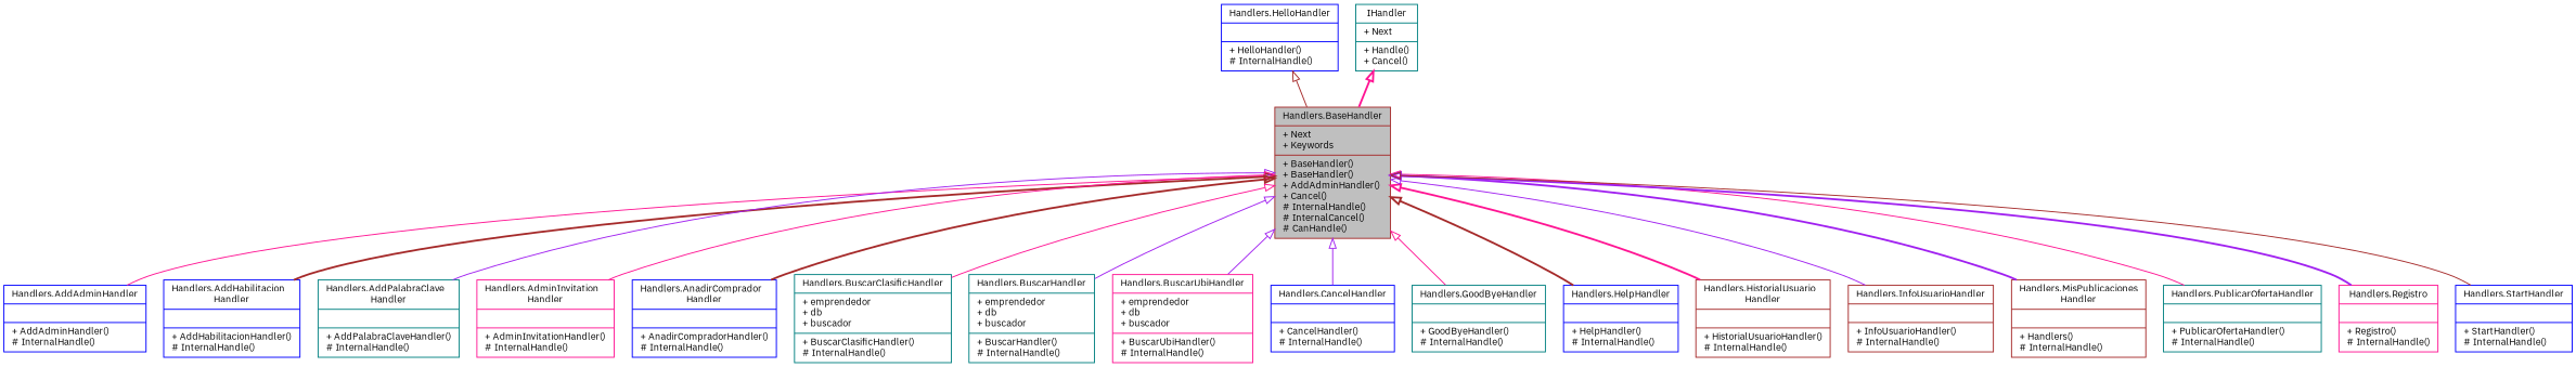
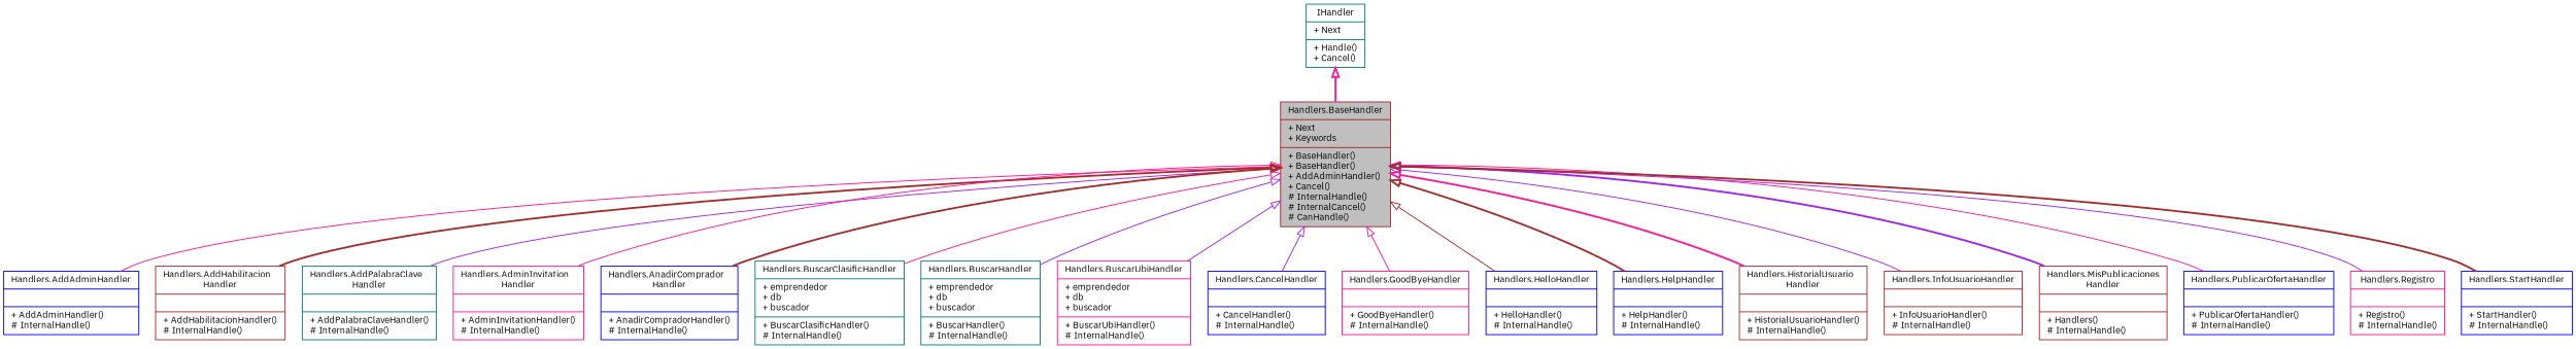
  digraph {
    fontname="IBM Plex Sans"
    node [color=blue fillcolor=white fontname="IBM Plex Sans" fontsize=10 shape=record style=filled]
    edge [arrowtail=onormal color=deeppink dir=back fontname="IBM Plex Sans" fontsize=10 labelfontname=Helvetica labelfontsize=10 style=solid]
    n1 [color=brown fillcolor=grey75 fontcolor=black height=0.2 label="{Handlers.BaseHandler\n|+ Next\l+ Keywords\l|+ BaseHandler()\l+ BaseHandler()\l+ AddAdminHandler()\l+ Cancel()\l# InternalHandle()\l# InternalCancel()\l# CanHandle()\l}" width=0.4]
    n2 [height=0.2 label="{Handlers.AddAdminHandler\n||+ AddAdminHandler()\l# InternalHandle()\l}" width=0.4]
-   n3 [height=0.2 label="{Handlers.AddHabilitacion\lHandler\n||+ AddHabilitacionHandler()\l# InternalHandle()\l}" width=0.4]
+   n3 [color=brown height=0.2 label="{Handlers.AddHabilitacion\lHandler\n||+ AddHabilitacionHandler()\l# InternalHandle()\l}" width=0.4]
    n4 [color=teal height=0.2 label="{Handlers.AddPalabraClave\lHandler\n||+ AddPalabraClaveHandler()\l# InternalHandle()\l}" width=0.4]
    n5 [color=deeppink height=0.2 label="{Handlers.AdminInvitation\lHandler\n||+ AdminInvitationHandler()\l# InternalHandle()\l}" width=0.4]
    n6 [height=0.2 label="{Handlers.AnadirComprador\lHandler\n||+ AnadirCompradorHandler()\l# InternalHandle()\l}" width=0.4]
    n7 [color=teal height=0.2 label="{Handlers.BuscarClasificHandler\n|+ emprendedor\l+ db\l+ buscador\l|+ BuscarClasificHandler()\l# InternalHandle()\l}" width=0.4]
    n8 [color=teal height=0.2 label="{Handlers.BuscarHandler\n|+ emprendedor\l+ db\l+ buscador\l|+ BuscarHandler()\l# InternalHandle()\l}" width=0.4]
    n9 [color=deeppink height=0.2 label="{Handlers.BuscarUbiHandler\n|+ emprendedor\l+ db\l+ buscador\l|+ BuscarUbiHandler()\l# InternalHandle()\l}" width=0.4]
    n10 [height=0.2 label="{Handlers.CancelHandler\n||+ CancelHandler()\l# InternalHandle()\l}" width=0.4]
-   n11 [color=teal height=0.2 label="{Handlers.GoodByeHandler\n||+ GoodByeHandler()\l# InternalHandle()\l}" width=0.4]
+   n11 [color=deeppink height=0.2 label="{Handlers.GoodByeHandler\n||+ GoodByeHandler()\l# InternalHandle()\l}" width=0.4]
    n12 [height=0.2 label="{Handlers.HelloHandler\n||+ HelloHandler()\l# InternalHandle()\l}" width=0.4]
    n13 [height=0.2 label="{Handlers.HelpHandler\n||+ HelpHandler()\l# InternalHandle()\l}" width=0.4]
    n14 [color=brown height=0.2 label="{Handlers.HistorialUsuario\lHandler\n||+ HistorialUsuarioHandler()\l# InternalHandle()\l}" width=0.4]
    n15 [color=brown height=0.2 label="{Handlers.InfoUsuarioHandler\n||+ InfoUsuarioHandler()\l# InternalHandle()\l}" width=0.4]
    n16 [color=brown height=0.2 label="{Handlers.MisPublicaciones\lHandler\n||+ Handlers()\l# InternalHandle()\l}" width=0.4]
-   n17 [color=teal height=0.2 label="{Handlers.PublicarOfertaHandler\n||+ PublicarOfertaHandler()\l# InternalHandle()\l}" width=0.4]
+   n17 [height=0.2 label="{Handlers.PublicarOfertaHandler\n||+ PublicarOfertaHandler()\l# InternalHandle()\l}" width=0.4]
    n18 [color=deeppink height=0.2 label="{Handlers.Registro\n||+ Registro()\l# InternalHandle()\l}" width=0.4]
    n19 [height=0.2 label="{Handlers.StartHandler\n||+ StartHandler()\l# InternalHandle()\l}" width=0.4]
    n20 [color=teal height=0.2 label="{IHandler\n|+ Next\l|+ Handle()\l+ Cancel()\l}" width=0.4]
    n1 -> n2
    n1 -> n3 [color=brown style=bold]
    n1 -> n4 [color=purple]
    n1 -> n5
    n1 -> n6 [color=brown style=bold]
    n1 -> n7
    n1 -> n8 [color=purple]
    n1 -> n9 [color=purple]
    n1 -> n10 [color=purple]
    n1 -> n11
-   n12 -> n1 [color=brown]
+   n1 -> n12 [color=brown]
    n1 -> n13 [color=brown style=bold]
    n1 -> n14 [style=bold]
    n1 -> n15 [color=purple]
    n1 -> n16 [color=purple style=bold]
    n1 -> n17
-   n1 -> n18 [color=purple style=bold]
-   n1 -> n19 [color=brown]
+   n1 -> n18 [color=purple]
+   n1 -> n19 [color=brown style=bold]
    n20 -> n1 [style=bold]
  }
